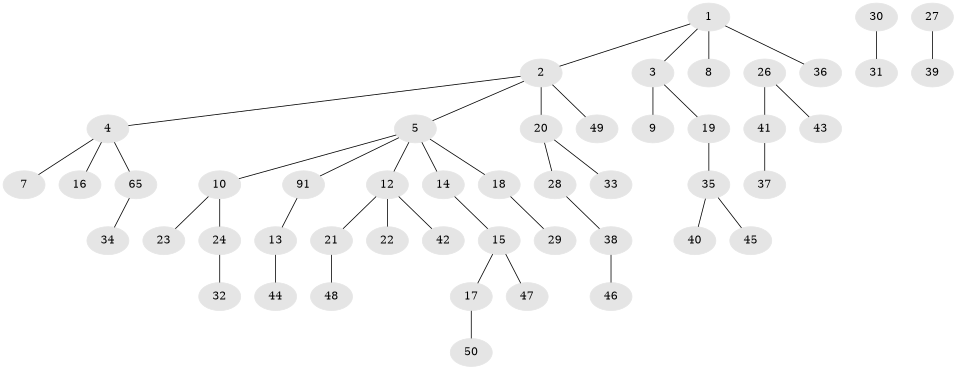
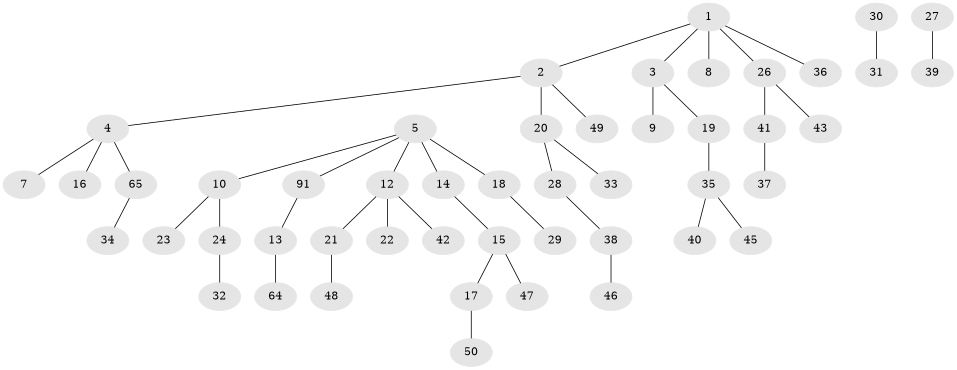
  graph {
    node [color=gray90 style=filled]
    1
    2
    3
    8
    26
    36
    4
    5
    20
    49
    9
    19
    41
    43
    7
    16
    n17 [label=65]
    10
    n19 [label=91]
    12
    14
    18
    28
    33
    35
    34
    23
    24
    13
    21
    22
    42
    15
    29
    32
-   44
+   44 [label=64]
    48
    30
    31
    17
    47
    50
    27
    39
    40
    45
    38
    37
    46
    1 -- 2
    1 -- 3
    1 -- 8
+   1 -- 26
    1 -- 36
    2 -- 4
-   2 -- 5
    2 -- 20
    2 -- 49
    3 -- 9
    3 -- 19
    26 -- 41
    26 -- 43
    4 -- 7
    4 -- 16
    4 -- n17
    5 -- 10
    5 -- n19
    5 -- 12
    5 -- 14
    5 -- 18
    20 -- 28
    20 -- 33
    19 -- 35
    41 -- 37
    n17 -- 34
    10 -- 23
    10 -- 24
    n19 -- 13
    12 -- 21
    12 -- 22
    12 -- 42
    14 -- 15
    18 -- 29
    28 -- 38
    35 -- 40
    35 -- 45
    24 -- 32
    13 -- 44
    21 -- 48
    15 -- 17
    15 -- 47
    30 -- 31
    17 -- 50
    27 -- 39
    38 -- 46
  }
